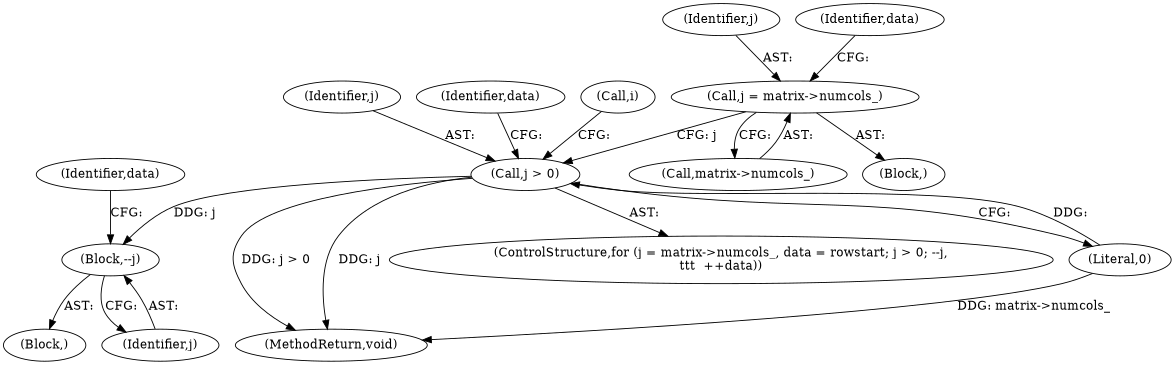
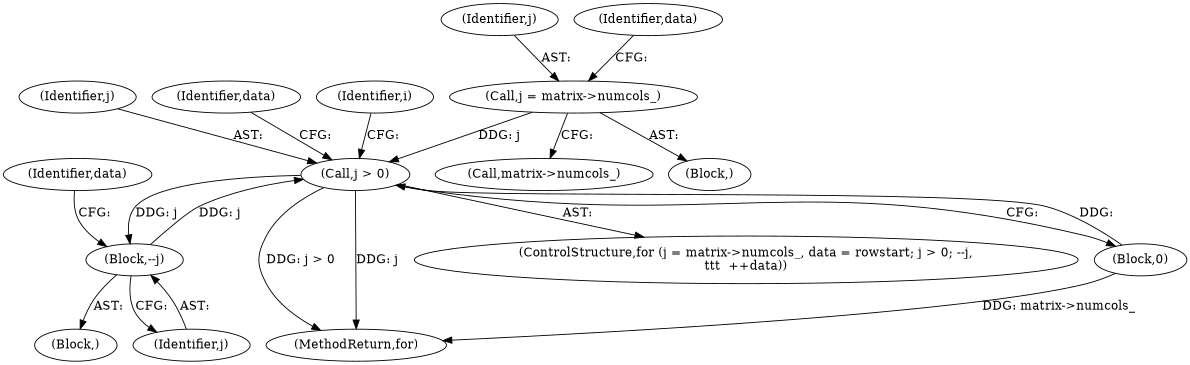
  digraph {
    n1 [label="(Call,j = matrix->numcols_)"]
    n2 [label="(Call,j > 0)"]
    n3 [label="(Call,matrix->numcols_)"]
    n4 [label="(Block,)"]
-   n5 [label="(MethodReturn,void)"]
+   n5 [label="(MethodReturn,for)"]
    n6 [label="(Block,--j)"]
    n7 [label="(ControlStructure,for (j = matrix->numcols_, data = rowstart; j > 0; --j,\n\t\t\t  ++data))"]
-   n8 [label="(Literal,0)"]
+   n8 [label="(Block,0)"]
    n9 [label="(Block,)"]
    n10 [label="(Identifier,j)"]
    n11 [label="(Identifier,j)"]
    n12 [label="(Identifier,j)"]
    n13 [label="(Identifier,data)"]
-   n14 [label="(Call,i)"]
+   n14 [label="(Identifier,i)"]
    n15 [label="(Identifier,data)"]
    n16 [label="(Identifier,data)"]
-   n1 -> n2 [label="CFG: j"]
+   n1 -> n2 [label="DDG: j"]
    n1 -> n3 [label="CFG: "]
    n1 -> n4 [label="AST: "]
    n2 -> n5 [label="DDG: j > 0"]
    n2 -> n5 [label="DDG: j"]
    n2 -> n6 [label="DDG: j"]
    n2 -> n7 [label="AST: "]
    n2 -> n8 [label="CFG: "]
-   n3 -> n1 [label="AST: "]
+   n6 -> n2 [label="DDG: j"]
    n6 -> n9 [label="AST: "]
    n6 -> n10 [label="CFG: "]
    n8 -> n2 [label="DDG: "]
    n8 -> n5 [label="DDG: matrix->numcols_"]
    n10 -> n6 [label="AST: "]
    n11 -> n2 [label="AST: "]
    n12 -> n1 [label="AST: "]
    n13 -> n2 [label="CFG: "]
    n14 -> n2 [label="CFG: "]
    n15 -> n1 [label="CFG: "]
    n16 -> n6 [label="CFG: "]
  }
